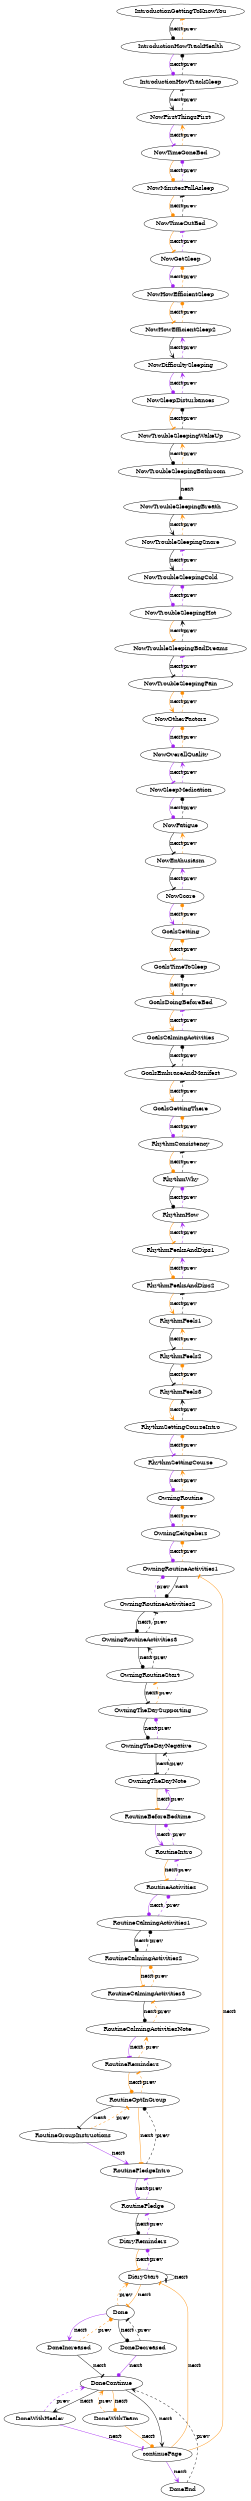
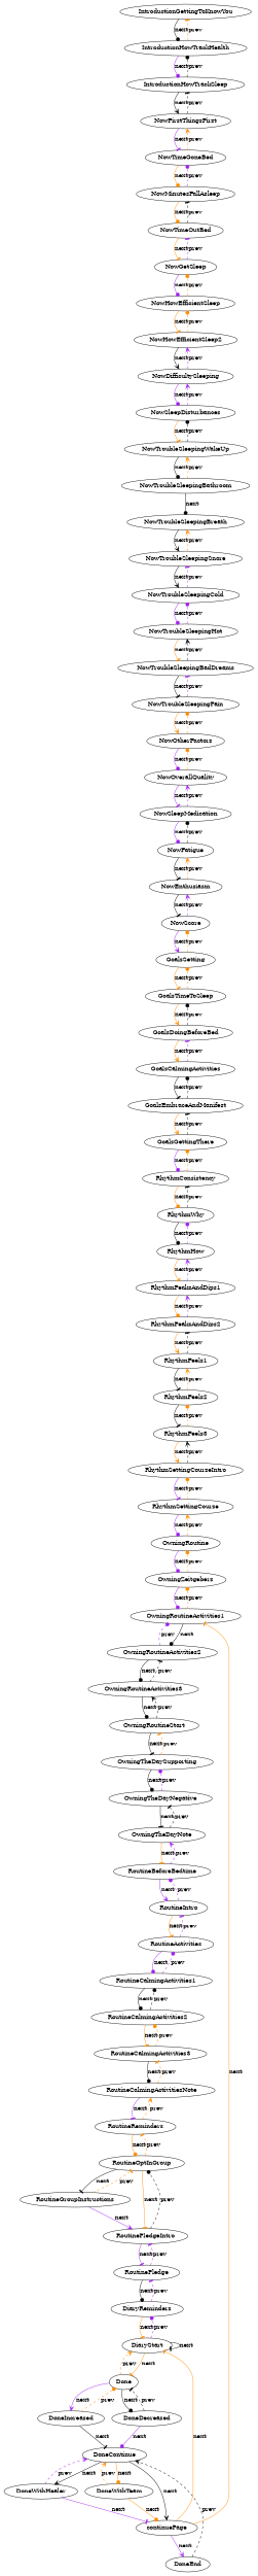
  digraph {
    edge [arrowhead=dot color=darkorange]
    IntroductionGettingToKnowYou
    IntroductionHowTrackHealth
    IntroductionHowTrackSleep
    NowFirstThingsFirst
    NowTimeGoneBed
    NowMinutesFallAsleep
    NowTimeOutBed
    NowGetSleep
    NowHowEfficientSleep
    NowHowEfficientSleep2
    NowDifficultySleeping
    NowSleepDisturbances
    NowTroubleSleepingWakeUp
    NowTroubleSleepingBathroom
    NowTroubleSleepingBreath
    NowTroubleSleepingSnore
    NowTroubleSleepingCold
    NowTroubleSleepingHot
    NowTroubleSleepingBadDreams
    NowTroubleSleepingPain
    NowOtherFactors
    NowOverallQuality
    NowSleepMedication
    NowFatigue
    NowEnthusiasm
    NowScore
    GoalsSetting
    GoalsTimeToSleep
    GoalsDoingBeforeBed
    GoalsCalmingActivities
    GoalsEmbraceAndManifest
    GoalsGettingThere
    RhythmConsistency
    RhythmWhy
    RhythmHow
    RhythmPeaksAndDips1
    RhythmPeaksAndDips2
    RhythmFeels1
    RhythmFeels2
    RhythmFeels3
    RhythmSettingCourseIntro
    RhythmSettingCourse
    OwningRoutine
    OwningZeitgebers
    OwningRoutineActivities1
    OwningRoutineActivities2
    OwningRoutineActivities3
    OwningRoutineStart
    OwningTheDaySupporting
    OwningTheDayNegative
    OwningTheDayNote
    RoutineBeforeBedtime
    RoutineIntro
    RoutineActivities
    RoutineCalmingActivities1
    RoutineCalmingActivities2
    RoutineCalmingActivities3
    RoutineCalmingActivitiesNote
    RoutineReminders
    RoutineOptInGroup
    RoutineGroupInstructions
    RoutinePledgeIntro
    RoutinePledge
    DiaryReminders
    DiaryStart
    Done
    DoneDecreased
    DoneIncreased
    DoneContinue
    DoneWithHealer
    DoneWithTeam
    continuePage
    DoneEnd
    IntroductionGettingToKnowYou -> IntroductionHowTrackHealth [color=black label=next]
    IntroductionHowTrackHealth -> IntroductionGettingToKnowYou [arrowhead=tee label=prev style=dashed]
    IntroductionHowTrackHealth -> IntroductionHowTrackSleep [color=purple label=next]
    IntroductionHowTrackSleep -> IntroductionHowTrackHealth [color=black label=prev style=dashed]
    IntroductionHowTrackSleep -> NowFirstThingsFirst [arrowhead=vee color=black label=next]
    NowFirstThingsFirst -> IntroductionHowTrackSleep [arrowhead=tee color=black label=prev style=dashed]
    NowFirstThingsFirst -> NowTimeGoneBed [arrowhead=tee color=purple label=next]
    NowTimeGoneBed -> NowFirstThingsFirst [arrowhead=vee label=prev style=dashed]
    NowTimeGoneBed -> NowMinutesFallAsleep [label=next]
    NowMinutesFallAsleep -> NowTimeGoneBed [color=purple label=prev style=dashed]
    NowMinutesFallAsleep -> NowTimeOutBed [label=next]
    NowTimeOutBed -> NowMinutesFallAsleep [arrowhead=tee color=black label=prev style=dashed]
    NowTimeOutBed -> NowGetSleep [arrowhead=tee label=next]
    NowGetSleep -> NowTimeOutBed [arrowhead=tee color=purple label=prev style=dashed]
    NowGetSleep -> NowHowEfficientSleep [color=purple label=next]
    NowHowEfficientSleep -> NowGetSleep [label=prev style=dashed]
    NowHowEfficientSleep -> NowHowEfficientSleep2 [arrowhead=tee label=next]
    NowHowEfficientSleep2 -> NowHowEfficientSleep [label=prev style=dashed]
    NowHowEfficientSleep2 -> NowDifficultySleeping [arrowhead=vee color=black label=next]
    NowDifficultySleeping -> NowHowEfficientSleep2 [arrowhead=vee color=purple label=prev style=dashed]
    NowDifficultySleeping -> NowSleepDisturbances [color=purple label=next]
    NowSleepDisturbances -> NowDifficultySleeping [arrowhead=vee color=purple label=prev style=dashed]
    NowSleepDisturbances -> NowTroubleSleepingWakeUp [arrowhead=tee label=next]
    NowTroubleSleepingWakeUp -> NowSleepDisturbances [color=black label=prev style=dashed]
    NowTroubleSleepingWakeUp -> NowTroubleSleepingBathroom [color=black label=next]
    NowTroubleSleepingBathroom -> NowTroubleSleepingWakeUp [arrowhead=vee label=prev style=dashed]
    NowTroubleSleepingBathroom -> NowTroubleSleepingBreath [color=black label=next]
    NowTroubleSleepingBreath -> NowTroubleSleepingSnore [arrowhead=vee color=black label=next]
    NowTroubleSleepingSnore -> NowTroubleSleepingBreath [arrowhead=vee label=prev style=dashed]
    NowTroubleSleepingSnore -> NowTroubleSleepingCold [arrowhead=vee color=black label=next]
    NowTroubleSleepingCold -> NowTroubleSleepingSnore [arrowhead=tee color=purple label=prev style=dashed]
    NowTroubleSleepingCold -> NowTroubleSleepingHot [color=purple label=next]
    NowTroubleSleepingHot -> NowTroubleSleepingCold [color=purple label=prev style=dashed]
    NowTroubleSleepingHot -> NowTroubleSleepingBadDreams [arrowhead=tee label=next]
    NowTroubleSleepingBadDreams -> NowTroubleSleepingHot [arrowhead=vee color=black label=prev style=dashed]
    NowTroubleSleepingBadDreams -> NowTroubleSleepingPain [arrowhead=tee color=black label=next]
    NowTroubleSleepingPain -> NowTroubleSleepingBadDreams [arrowhead=tee color=purple label=prev style=dashed]
    NowTroubleSleepingPain -> NowOtherFactors [arrowhead=vee label=next]
    NowOtherFactors -> NowTroubleSleepingPain [label=prev style=dashed]
    NowOtherFactors -> NowOverallQuality [color=purple label=next]
    NowOverallQuality -> NowOtherFactors [label=prev style=dashed]
    NowOverallQuality -> NowSleepMedication [arrowhead=tee color=purple label=next]
    NowSleepMedication -> NowOverallQuality [arrowhead=vee color=purple label=prev style=dashed]
    NowSleepMedication -> NowFatigue [color=purple label=next]
    NowFatigue -> NowSleepMedication [color=black label=prev style=dashed]
    NowFatigue -> NowEnthusiasm [arrowhead=tee color=black label=next]
    NowEnthusiasm -> NowFatigue [arrowhead=vee label=prev style=dashed]
    NowEnthusiasm -> NowScore [arrowhead=tee color=black label=next]
    NowScore -> NowEnthusiasm [arrowhead=vee color=purple label=prev style=dashed]
    NowScore -> GoalsSetting [arrowhead=vee color=purple label=next]
    GoalsSetting -> NowScore [label=prev style=dashed]
    GoalsSetting -> GoalsTimeToSleep [arrowhead=tee label=next]
    GoalsTimeToSleep -> GoalsSetting [label=prev style=dashed]
    GoalsTimeToSleep -> GoalsDoingBeforeBed [arrowhead=vee label=next]
    GoalsDoingBeforeBed -> GoalsTimeToSleep [color=black label=prev style=dashed]
    GoalsDoingBeforeBed -> GoalsCalmingActivities [arrowhead=vee label=next]
    GoalsCalmingActivities -> GoalsDoingBeforeBed [arrowhead=tee color=purple label=prev style=dashed]
    GoalsCalmingActivities -> GoalsEmbraceAndManifest [arrowhead=tee color=black label=next]
    GoalsEmbraceAndManifest -> GoalsCalmingActivities [color=black label=prev style=dashed]
    GoalsEmbraceAndManifest -> GoalsGettingThere [arrowhead=vee label=next]
    GoalsGettingThere -> GoalsEmbraceAndManifest [arrowhead=tee color=black label=prev style=dashed]
    GoalsGettingThere -> RhythmConsistency [color=purple label=next]
    RhythmConsistency -> GoalsGettingThere [label=prev style=dashed]
    RhythmConsistency -> RhythmWhy [label=next]
    RhythmWhy -> RhythmConsistency [arrowhead=tee color=black label=prev style=dashed]
    RhythmWhy -> RhythmHow [color=black label=next]
    RhythmHow -> RhythmWhy [color=purple label=prev style=dashed]
    RhythmHow -> RhythmPeaksAndDips1 [arrowhead=tee label=next]
    RhythmPeaksAndDips1 -> RhythmHow [arrowhead=vee color=purple label=prev style=dashed]
    RhythmPeaksAndDips1 -> RhythmPeaksAndDips2 [label=next]
    RhythmPeaksAndDips2 -> RhythmPeaksAndDips1 [arrowhead=vee color=purple label=prev style=dashed]
    RhythmPeaksAndDips2 -> RhythmFeels1 [arrowhead=vee label=next]
    RhythmFeels1 -> RhythmPeaksAndDips2 [arrowhead=tee color=black label=prev style=dashed]
    RhythmFeels1 -> RhythmFeels2 [arrowhead=tee color=black label=next]
    RhythmFeels2 -> RhythmFeels1 [arrowhead=vee label=prev style=dashed]
    RhythmFeels2 -> RhythmFeels3 [arrowhead=tee color=black label=next]
    RhythmFeels3 -> RhythmFeels2 [label=prev style=dashed]
    RhythmFeels3 -> RhythmSettingCourseIntro [arrowhead=vee label=next]
    RhythmSettingCourseIntro -> RhythmFeels3 [arrowhead=vee color=black label=prev style=dashed]
    RhythmSettingCourseIntro -> RhythmSettingCourse [arrowhead=tee color=purple label=next]
    RhythmSettingCourse -> RhythmSettingCourseIntro [label=prev style=dashed]
    RhythmSettingCourse -> OwningRoutine [color=purple label=next]
    OwningRoutine -> RhythmSettingCourse [arrowhead=vee label=prev style=dashed]
    OwningRoutine -> OwningZeitgebers [color=purple label=next]
    OwningZeitgebers -> OwningRoutine [label=prev style=dashed]
    OwningZeitgebers -> OwningRoutineActivities1 [color=purple label=next]
    OwningRoutineActivities1 -> OwningZeitgebers [label=prev style=dashed]
    OwningRoutineActivities1 -> OwningRoutineActivities2 [color=black label=next]
    OwningRoutineActivities2 -> OwningRoutineActivities1 [color=purple label=prev style=dashed]
    OwningRoutineActivities2 -> OwningRoutineActivities3 [color=black label=next]
    OwningRoutineActivities3 -> OwningRoutineActivities2 [arrowhead=tee color=black label=prev style=dashed]
    OwningRoutineActivities3 -> OwningRoutineStart [color=black label=next]
    OwningRoutineStart -> OwningRoutineActivities3 [arrowhead=vee color=black label=prev style=dashed]
    OwningRoutineStart -> OwningTheDaySupporting [arrowhead=tee color=black label=next]
    OwningTheDaySupporting -> OwningRoutineStart [arrowhead=tee label=prev style=dashed]
    OwningTheDaySupporting -> OwningTheDayNegative [color=black label=next]
    OwningTheDayNegative -> OwningTheDaySupporting [color=purple label=prev style=dashed]
    OwningTheDayNegative -> OwningTheDayNote [arrowhead=tee color=black label=next]
    OwningTheDayNote -> OwningTheDayNegative [arrowhead=tee color=black label=prev style=dashed]
    OwningTheDayNote -> RoutineBeforeBedtime [arrowhead=tee label=next]
-   RoutineBeforeBedtime -> OwningTheDayNote [arrowhead=vee color=purple label=prev style=solid]
+   RoutineBeforeBedtime -> OwningTheDayNote [arrowhead=vee color=purple label=prev style=dashed]
    RoutineBeforeBedtime -> RoutineIntro [arrowhead=vee color=purple label=next]
    RoutineIntro -> RoutineBeforeBedtime [color=purple label=prev style=dashed]
    RoutineIntro -> RoutineActivities [arrowhead=tee label=next]
    RoutineActivities -> RoutineIntro [arrowhead=tee color=purple label=prev style=dashed]
    RoutineActivities -> RoutineCalmingActivities1 [color=purple label=next]
    RoutineCalmingActivities1 -> RoutineActivities [color=purple label=prev style=dashed]
    RoutineCalmingActivities1 -> RoutineCalmingActivities2 [color=black label=next]
    RoutineCalmingActivities2 -> RoutineCalmingActivities1 [color=black label=prev style=dashed]
    RoutineCalmingActivities2 -> RoutineCalmingActivities3 [arrowhead=tee label=next]
    RoutineCalmingActivities3 -> RoutineCalmingActivities2 [label=prev style=dashed]
    RoutineCalmingActivities3 -> RoutineCalmingActivitiesNote [color=black label=next]
    RoutineCalmingActivitiesNote -> RoutineCalmingActivities3 [arrowhead=tee label=prev style=dashed]
    RoutineCalmingActivitiesNote -> RoutineReminders [arrowhead=tee color=purple label=next]
    RoutineReminders -> RoutineCalmingActivitiesNote [arrowhead=vee label=prev style=dashed]
    RoutineReminders -> RoutineOptInGroup [label=next]
    RoutineOptInGroup -> RoutineReminders [arrowhead=tee label=prev style=dashed]
    RoutineOptInGroup -> RoutineGroupInstructions [arrowhead=tee color=black label=next]
    RoutineOptInGroup -> RoutinePledgeIntro [arrowhead=tee label=next]
    RoutineGroupInstructions -> RoutineOptInGroup [arrowhead=tee label=prev style=dashed]
    RoutineGroupInstructions -> RoutinePledgeIntro [arrowhead=vee color=purple label=next]
    RoutinePledgeIntro -> RoutineOptInGroup [color=black label=prev style=dashed]
    RoutinePledgeIntro -> RoutinePledge [arrowhead=tee color=purple label=next]
    RoutinePledge -> RoutinePledgeIntro [arrowhead=tee color=purple label=prev style=dashed]
    RoutinePledge -> DiaryReminders [color=black label=next]
    DiaryReminders -> RoutinePledge [arrowhead=tee color=purple label=prev style=dashed]
    DiaryReminders -> DiaryStart [arrowhead=tee label=next]
    DiaryStart -> DiaryReminders [color=purple label=prev style=dashed]
    DiaryStart -> DiaryStart [arrowhead=tee color=black label=next]
    DiaryStart -> Done [arrowhead=tee label=next]
    Done -> DiaryStart [arrowhead=vee label=prev style=dashed]
    Done -> DoneDecreased [color=black label=next]
    Done -> DoneIncreased [arrowhead=vee color=purple label=next]
    DoneDecreased -> Done [arrowhead=tee color=black label=prev style=dashed]
    DoneDecreased -> DoneContinue [color=purple label=next]
    DoneIncreased -> Done [label=prev style=dashed]
    DoneIncreased -> DoneContinue [arrowhead=tee color=black label=next]
    DoneContinue -> DoneWithHealer [arrowhead=vee color=black label=next]
    DoneContinue -> DoneWithTeam [label=next]
    DoneContinue -> continuePage [arrowhead=vee color=black label=next]
    DoneWithHealer -> DoneContinue [arrowhead=vee color=purple label=prev style=dashed]
    DoneWithHealer -> continuePage [arrowhead=tee color=purple label=next]
    DoneWithTeam -> DoneContinue [arrowhead=vee label=prev style=dashed]
    DoneWithTeam -> continuePage [label=next]
    continuePage -> OwningRoutineActivities1 [arrowhead=tee label=next]
    continuePage -> DiaryStart [arrowhead=tee label=next]
    continuePage -> DoneEnd [arrowhead=vee color=purple label=next]
    DoneEnd -> DoneContinue [arrowhead=vee color=black label=prev style=dashed]
  }
